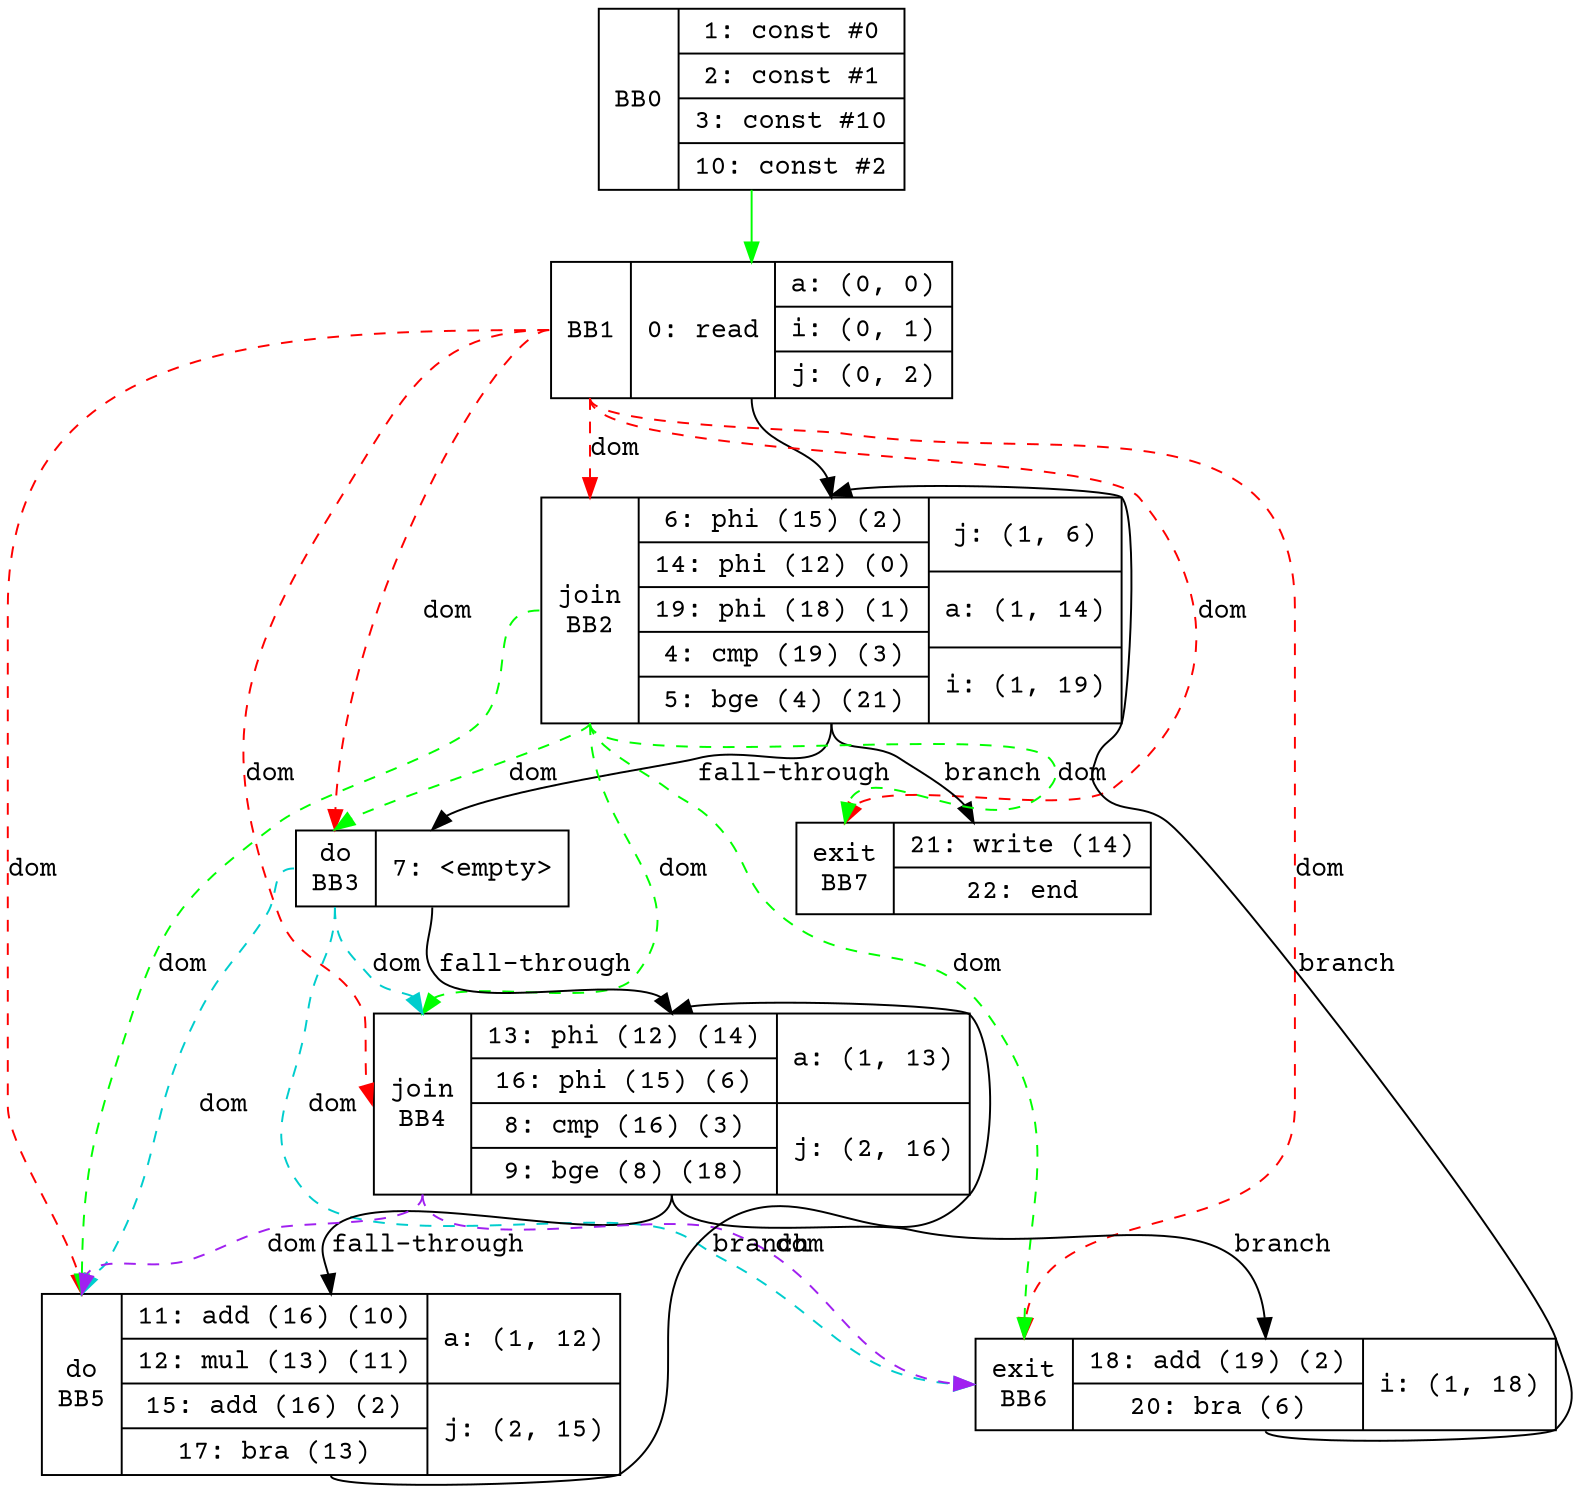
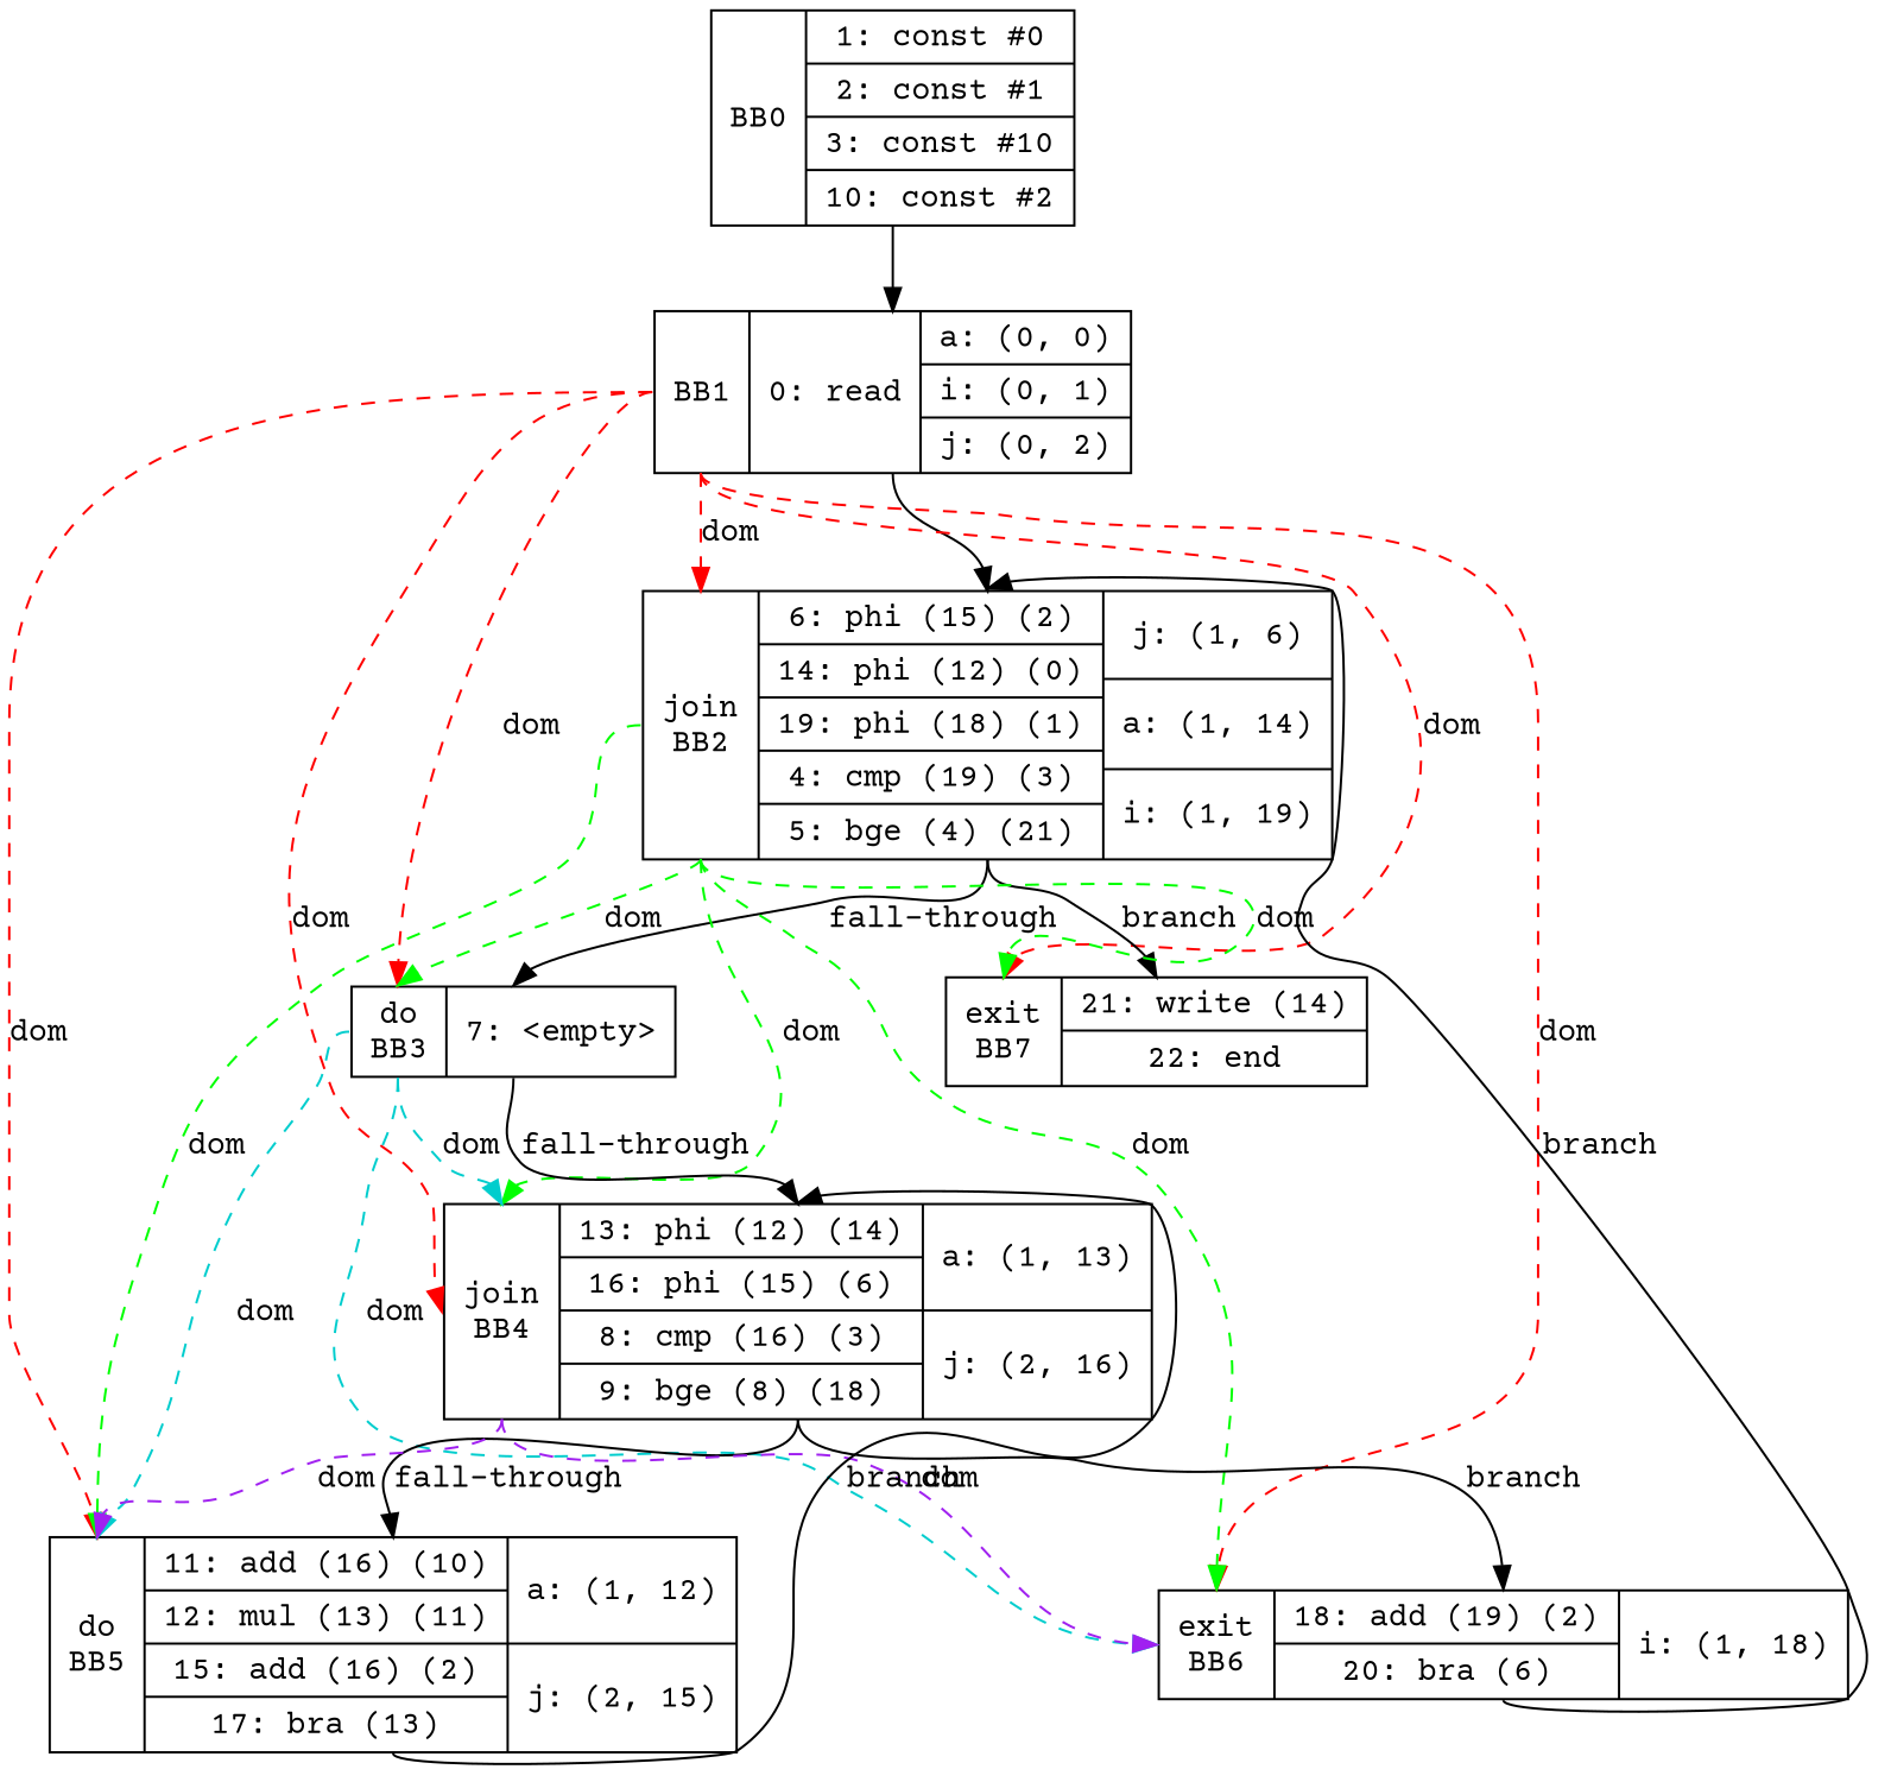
  digraph {
    fontname="Courier Prime"
    node [shape=record fontname="Courier Prime"]
    edge [headport=b tailport=b fontname="Courier Prime" style=dashed]
    n1 [label="<b>BB0|{1: const #0|2: const #1|3: const #10|10: const #2}"]
    n2 [label="<b>BB1|{0: read}|{a: (0, 0)|i: (0, 1)|j: (0, 2)}"]
    n3 [label="<b>join\nBB2|{6: phi (15) (2)|14: phi (12) (0)|19: phi (18) (1)|4: cmp (19) (3)|5: bge (4) (21)}|{j: (1, 6)|a: (1, 14)|i: (1, 19)}"]
    n4 [label="<b>do\nBB3|{7: \<empty\>}"]
    n5 [label="<b>join\nBB4|{13: phi (12) (14)|16: phi (15) (6)|8: cmp (16) (3)|9: bge (8) (18)}|{a: (1, 13)|j: (2, 16)}"]
    n6 [label="<b>do\nBB5|{11: add (16) (10)|12: mul (13) (11)|15: add (16) (2)|17: bra (13)}|{a: (1, 12)|j: (2, 15)}"]
    n7 [label="<b>exit\nBB6|{18: add (19) (2)|20: bra (6)}|{i: (1, 18)}"]
    n8 [label="<b>exit\nBB7|{21: write (14)|22: end}"]
-   n1 -> n2 [headport=n tailport=s color=green style=""]
+   n1 -> n2 [headport=n tailport=s style=""]
    n2 -> n3 [headport=n tailport=s style=""]
    n2 -> n3 [color=red label=dom]
    n2 -> n4 [color=red label=dom]
    n2 -> n5 [color=red label=dom]
    n2 -> n6 [color=red label=dom]
    n2 -> n7 [color=red label=dom]
    n2 -> n8 [color=red label=dom]
    n3 -> n4 [headport=n label="fall-through" tailport=s style=""]
    n3 -> n4 [color=green label=dom]
    n3 -> n5 [color=green label=dom]
    n3 -> n6 [color=green label=dom]
    n3 -> n7 [color=green label=dom]
    n3 -> n8 [headport=n label=branch tailport=s style=""]
    n3 -> n8 [color=green label=dom]
    n4 -> n5 [headport=n label="fall-through" tailport=s style=""]
    n4 -> n5 [color=cyan3 label=dom]
    n4 -> n6 [color=cyan3 label=dom]
    n4 -> n7 [color=cyan3 label=dom]
    n5 -> n6 [headport=n label="fall-through" tailport=s style=""]
    n5 -> n6 [color=purple label=dom]
    n5 -> n7 [headport=n label=branch tailport=s style=""]
    n5 -> n7 [color=purple label=dom]
    n6 -> n5 [constraint=false headport=n label=branch tailport=s style=""]
    n7 -> n3 [constraint=false headport=n label=branch tailport=s style=""]
  }
